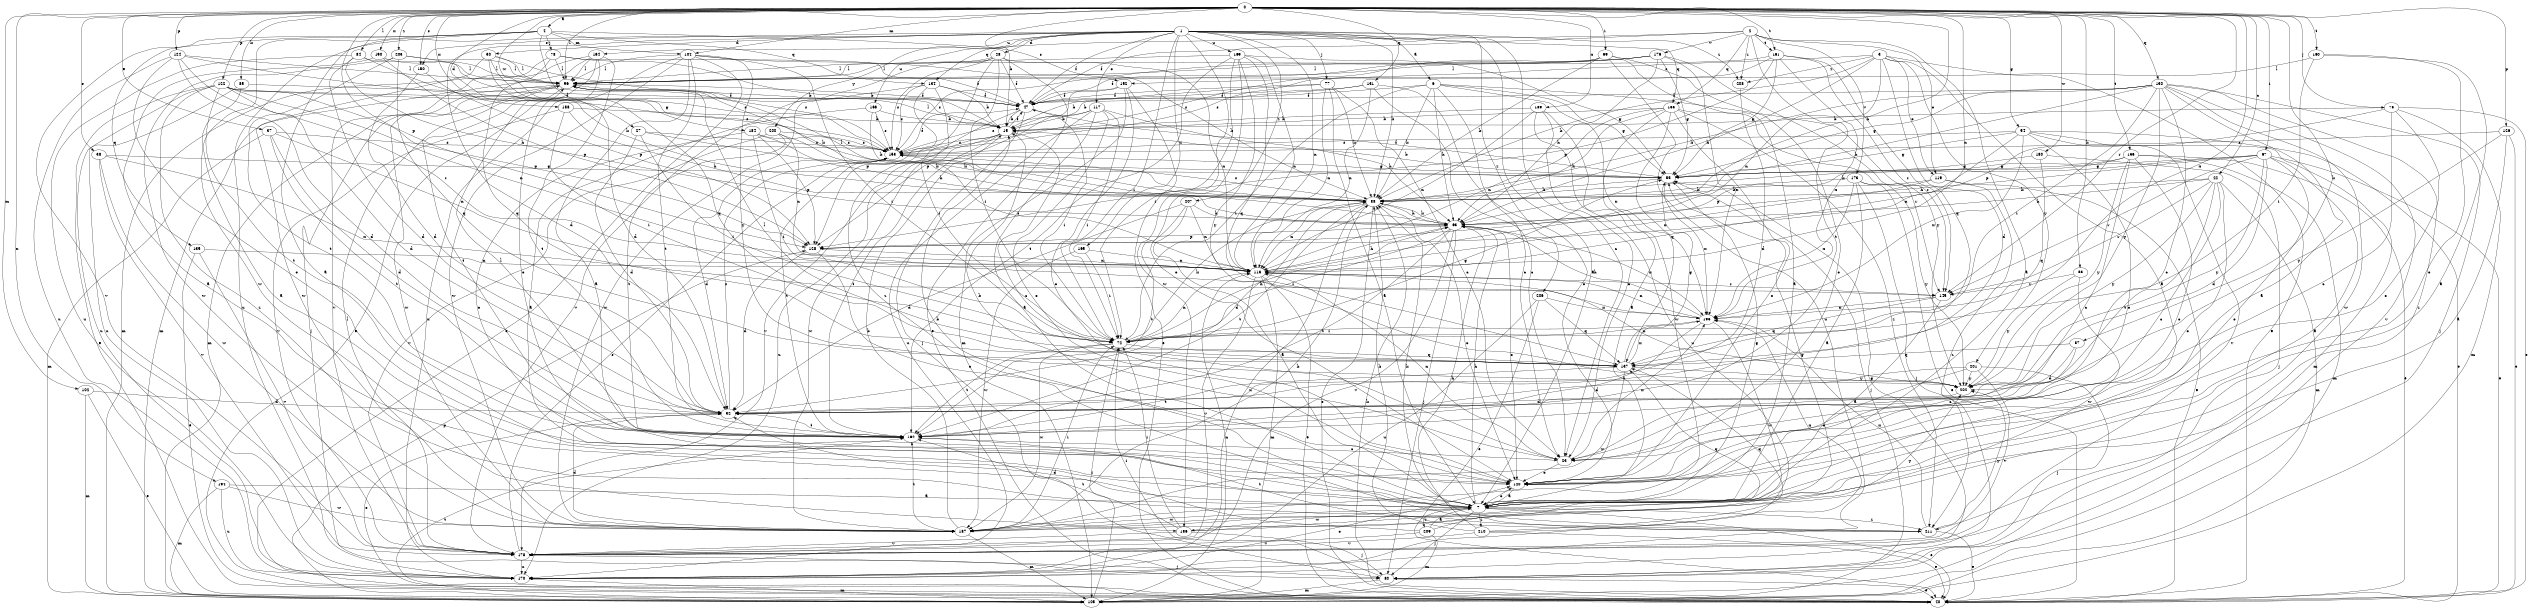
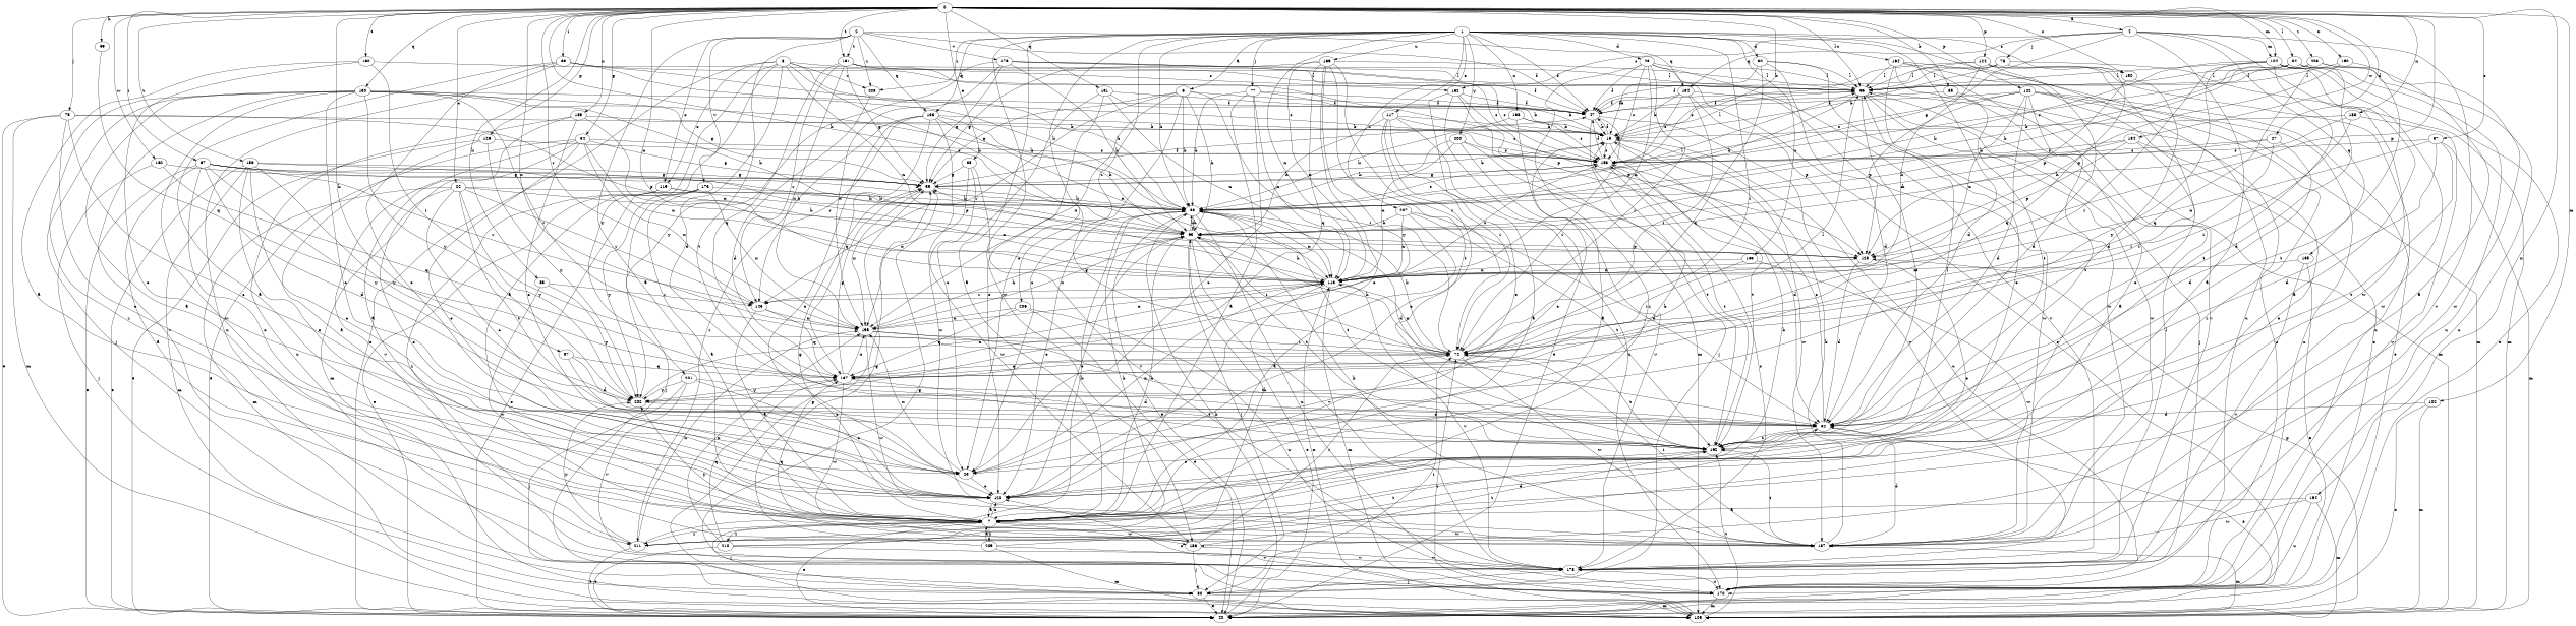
  strict digraph {
    0
    4
    15
    22
    27
    37
    38
    54
+   59
    63
    67
    69
    75
    83
    85
    87
    n17 [label=84]
    96
    102
    104
    113
    122
    124
    126
    128
    130
    131
    145
    150
    156
    160
    161
    180
    184
    188
    189
    190
    194
    195
    203
    7
    186
    134
    152
    55
    78
    135
    178
    23
    47
    170
    162
    187
    153
    88
    120
    105
    202
    32
    72
    40
    137
    80
    211
    1
    6
    28
    30
    77
    117
    133
    164
    165
    168
    169
    200
    206
    207
    208
    209
    210
    173
    2
    119
    176
    3
    201
    0 -> 4 [label=a]
    0 -> 15 [label=b]
    0 -> 22 [label=c]
    0 -> 27 [label=d]
    0 -> 37 [label=e]
    0 -> 38 [label=e]
    0 -> 54 [label=g]
+   0 -> 59 [label=h]
    0 -> 63 [label=h]
    0 -> 67 [label=i]
    0 -> 69 [label=i]
    0 -> 75 [label=j]
    0 -> 83 [label=k]
    0 -> 85 [label=k]
    0 -> 87 [label=k]
    0 -> n17 [label=l]
    0 -> 96 [label=l]
    0 -> 102 [label=m]
    0 -> 104 [label=m]
    0 -> 113 [label=n]
    0 -> 122 [label=p]
    0 -> 124 [label=p]
    0 -> 126 [label=p]
    0 -> 128 [label=p]
    0 -> 130 [label=q]
    0 -> 131 [label=q]
    0 -> 145 [label=r]
    0 -> 150 [label=s]
    0 -> 156 [label=t]
    0 -> 160 [label=t]
    0 -> 161 [label=t]
    0 -> 180 [label=w]
    0 -> 184 [label=w]
    0 -> 188 [label=x]
    0 -> 189 [label=x]
    0 -> 190 [label=x]
    0 -> 194 [label=x]
    0 -> 195 [label=x]
    0 -> 203 [label=z]
    4 -> 104 [label=m]
    4 -> 7 [label=a]
    4 -> 186 [label=w]
    4 -> 134 [label=q]
    4 -> 152 [label=s]
    4 -> 55 [label=g]
    4 -> 78 [label=j]
    4 -> 135 [label=q]
    4 -> 178 [label=v]
    15 -> 96 [label=l]
    15 -> 23 [label=c]
    15 -> 47 [label=f]
    15 -> 170 [label=u]
    15 -> 162 [label=t]
    15 -> 187 [label=w]
    15 -> 153 [label=s]
    22 -> 63 [label=h]
    22 -> 145 [label=r]
    22 -> 23 [label=c]
    22 -> 162 [label=t]
    22 -> 88 [label=k]
    22 -> 120 [label=o]
    22 -> 105 [label=m]
    22 -> 202 [label=y]
    27 -> 153 [label=s]
    27 -> 88 [label=k]
    27 -> 32 [label=d]
    27 -> 72 [label=i]
    37 -> 113 [label=n]
    37 -> 162 [label=t]
    37 -> 153 [label=s]
    37 -> 105 [label=m]
    37 -> 32 [label=d]
    38 -> 195 [label=x]
    38 -> 55 [label=g]
    38 -> 178 [label=v]
-   38 -> 187 [label=w]
+   38 -> 186 [label=w]
    54 -> 113 [label=n]
    54 -> 195 [label=x]
    54 -> 55 [label=g]
    54 -> 178 [label=v]
    54 -> 153 [label=s]
    54 -> 120 [label=o]
    54 -> 105 [label=m]
    54 -> 40 [label=e]
+   59 -> 137 [label=q]
    63 -> 128 [label=p]
    63 -> 195 [label=x]
    63 -> 178 [label=v]
    63 -> 162 [label=t]
    63 -> 88 [label=k]
    63 -> 120 [label=o]
    63 -> 72 [label=i]
    63 -> 80 [label=j]
    67 -> 63 [label=h]
    67 -> 145 [label=r]
    67 -> 7 [label=a]
    67 -> 55 [label=g]
    67 -> 88 [label=k]
    67 -> 120 [label=o]
    67 -> 202 [label=y]
    67 -> 32 [label=d]
    67 -> 40 [label=e]
    69 -> 96 [label=l]
    69 -> 7 [label=a]
    69 -> 170 [label=u]
    69 -> 153 [label=s]
    69 -> 88 [label=k]
    69 -> 120 [label=o]
    75 -> 15 [label=b]
    75 -> 128 [label=p]
    75 -> 23 [label=c]
    75 -> 120 [label=o]
    75 -> 105 [label=m]
    75 -> 40 [label=e]
    83 -> 145 [label=r]
    83 -> 187 [label=w]
    83 -> 202 [label=y]
    85 -> 7 [label=a]
    85 -> 47 [label=f]
    85 -> 170 [label=u]
    87 -> 23 [label=c]
    87 -> 32 [label=d]
    87 -> 137 [label=q]
    n17 -> 63 [label=h]
    n17 -> 96 [label=l]
    n17 -> 170 [label=u]
    n17 -> 88 [label=k]
    n17 -> 32 [label=d]
    96 -> 47 [label=f]
    96 -> 162 [label=t]
    96 -> 187 [label=w]
    96 -> 88 [label=k]
    96 -> 105 [label=m]
    96 -> 80 [label=j]
    102 -> 105 [label=m]
    102 -> 32 [label=d]
    102 -> 40 [label=e]
    104 -> 96 [label=l]
    104 -> 7 [label=a]
    104 -> 170 [label=u]
    104 -> 162 [label=t]
    104 -> 187 [label=w]
    104 -> 88 [label=k]
    104 -> 202 [label=y]
    104 -> 72 [label=i]
    104 -> 40 [label=e]
    113 -> 63 [label=h]
    113 -> 145 [label=r]
    113 -> 178 [label=v]
    113 -> 153 [label=s]
    113 -> 105 [label=m]
    113 -> 40 [label=e]
    122 -> 113 [label=n]
    122 -> 128 [label=p]
    122 -> 47 [label=f]
    122 -> 170 [label=u]
    122 -> 162 [label=t]
    122 -> 153 [label=s]
    122 -> 32 [label=d]
    122 -> 40 [label=e]
    122 -> 211 [label=z]
    124 -> 96 [label=l]
    124 -> 145 [label=r]
    124 -> 170 [label=u]
    124 -> 153 [label=s]
    124 -> 120 [label=o]
    124 -> 32 [label=d]
    126 -> 7 [label=a]
    126 -> 153 [label=s]
    126 -> 202 [label=y]
    126 -> 40 [label=e]
    128 -> 113 [label=n]
    128 -> 120 [label=o]
    128 -> 32 [label=d]
    130 -> 63 [label=h]
    130 -> 7 [label=a]
    130 -> 55 [label=g]
    130 -> 178 [label=v]
    130 -> 23 [label=c]
    130 -> 47 [label=f]
    130 -> 187 [label=w]
    130 -> 88 [label=k]
    130 -> 202 [label=y]
    130 -> 72 [label=i]
    130 -> 80 [label=j]
    130 -> 211 [label=z]
    131 -> 15 [label=b]
    131 -> 113 [label=n]
    131 -> 23 [label=c]
    131 -> 47 [label=f]
    131 -> 120 [label=o]
    145 -> 195 [label=x]
    145 -> 7 [label=a]
    145 -> 137 [label=q]
    150 -> 128 [label=p]
    150 -> 32 [label=d]
    156 -> 128 [label=p]
    156 -> 55 [label=g]
    156 -> 23 [label=c]
    156 -> 120 [label=o]
    156 -> 105 [label=m]
    156 -> 202 [label=y]
    156 -> 40 [label=e]
    160 -> 96 [label=l]
    160 -> 7 [label=a]
    160 -> 120 [label=o]
    160 -> 72 [label=i]
    161 -> 96 [label=l]
    161 -> 128 [label=p]
    161 -> 145 [label=r]
    161 -> 195 [label=x]
    161 -> 55 [label=g]
    161 -> 153 [label=s]
    161 -> 137 [label=q]
    180 -> 55 [label=g]
    180 -> 137 [label=q]
    180 -> 80 [label=j]
    184 -> 63 [label=h]
    184 -> 128 [label=p]
    184 -> 153 [label=s]
    184 -> 120 [label=o]
    184 -> 72 [label=i]
    188 -> 15 [label=b]
    188 -> 63 [label=h]
    188 -> 178 [label=v]
    188 -> 72 [label=i]
    189 -> 15 [label=b]
    189 -> 113 [label=n]
    189 -> 7 [label=a]
    189 -> 23 [label=c]
    189 -> 170 [label=u]
    190 -> 96 [label=l]
    190 -> 128 [label=p]
    190 -> 7 [label=a]
    194 -> 7 [label=a]
    194 -> 170 [label=u]
    194 -> 187 [label=w]
    194 -> 105 [label=m]
    195 -> 63 [label=h]
    195 -> 113 [label=n]
    195 -> 162 [label=t]
    195 -> 187 [label=w]
    195 -> 72 [label=i]
    203 -> 96 [label=l]
    203 -> 162 [label=t]
    203 -> 187 [label=w]
    203 -> 153 [label=s]
    203 -> 137 [label=q]
    7 -> 15 [label=b]
    7 -> 63 [label=h]
    7 -> 186 [label=w]
    7 -> 55 [label=g]
    7 -> 187 [label=w]
    7 -> 120 [label=o]
    7 -> 40 [label=e]
    7 -> 80 [label=j]
    7 -> 211 [label=z]
    7 -> 209 [label=z]
    7 -> 210 [label=z]
    186 -> 178 [label=v]
    186 -> 162 [label=t]
    186 -> 202 [label=y]
    186 -> 72 [label=i]
    186 -> 137 [label=q]
    186 -> 80 [label=j]
    134 -> 15 [label=b]
    134 -> 128 [label=p]
    134 -> 47 [label=f]
    134 -> 187 [label=w]
    134 -> 153 [label=s]
    134 -> 72 [label=i]
    152 -> 128 [label=p]
    152 -> 47 [label=f]
    152 -> 120 [label=o]
    152 -> 105 [label=m]
    152 -> 40 [label=e]
    55 -> 15 [label=b]
    55 -> 195 [label=x]
    55 -> 47 [label=f]
    55 -> 88 [label=k]
    78 -> 15 [label=b]
    78 -> 96 [label=l]
    78 -> 47 [label=f]
    78 -> 105 [label=m]
    78 -> 137 [label=q]
    135 -> 113 [label=n]
    135 -> 178 [label=v]
    135 -> 40 [label=e]
    178 -> 96 [label=l]
    178 -> 170 [label=u]
    178 -> 153 [label=s]
    178 -> 80 [label=j]
    23 -> 15 [label=b]
    23 -> 113 [label=n]
    23 -> 195 [label=x]
    23 -> 120 [label=o]
    47 -> 15 [label=b]
    47 -> 178 [label=v]
    47 -> 72 [label=i]
    47 -> 80 [label=j]
    170 -> 55 [label=g]
    170 -> 120 [label=o]
    170 -> 105 [label=m]
    162 -> 96 [label=l]
    162 -> 23 [label=c]
    187 -> 15 [label=b]
    187 -> 162 [label=t]
    187 -> 88 [label=k]
    187 -> 105 [label=m]
    187 -> 32 [label=d]
    187 -> 72 [label=i]
    153 -> 55 [label=g]
    153 -> 47 [label=f]
    153 -> 162 [label=t]
    153 -> 32 [label=d]
    88 -> 63 [label=h]
    88 -> 96 [label=l]
    88 -> 113 [label=n]
    88 -> 170 [label=u]
    88 -> 162 [label=t]
    88 -> 153 [label=s]
    88 -> 120 [label=o]
    88 -> 32 [label=d]
    88 -> 40 [label=e]
    120 -> 7 [label=a]
    105 -> 113 [label=n]
    105 -> 128 [label=p]
-   105 -> 55 [label=j]
+   105 -> 55 [label=g]
    105 -> 162 [label=t]
    105 -> 72 [label=i]
    202 -> 113 [label=n]
    202 -> 32 [label=d]
    32 -> 162 [label=t]
    32 -> 153 [label=s]
    32 -> 40 [label=e]
    72 -> 63 [label=h]
    72 -> 113 [label=n]
    72 -> 55 [label=g]
    72 -> 162 [label=t]
    72 -> 187 [label=w]
    72 -> 88 [label=k]
    72 -> 137 [label=q]
    40 -> 88 [label=k]
    137 -> 96 [label=l]
    137 -> 195 [label=x]
    137 -> 55 [label=g]
    137 -> 162 [label=t]
    137 -> 187 [label=w]
    137 -> 202 [label=y]
    80 -> 105 [label=m]
    80 -> 72 [label=i]
    80 -> 40 [label=e]
    211 -> 195 [label=x]
    211 -> 162 [label=t]
    211 -> 88 [label=k]
    211 -> 202 [label=y]
    211 -> 40 [label=e]
    1 -> 113 [label=n]
    1 -> 150 [label=s]
    1 -> 7 [label=a]
    1 -> 186 [label=w]
    1 -> 23 [label=c]
    1 -> 47 [label=f]
    1 -> 170 [label=u]
    1 -> 88 [label=k]
    1 -> 32 [label=d]
    1 -> 72 [label=i]
    1 -> 6 [label=a]
    1 -> 28 [label=d]
    1 -> 30 [label=d]
    1 -> 77 [label=j]
    1 -> 117 [label=o]
    1 -> 133 [label=q]
    1 -> 164 [label=u]
    1 -> 165 [label=u]
    1 -> 168 [label=u]
    1 -> 169 [label=u]
    1 -> 200 [label=y]
    1 -> 206 [label=z]
    1 -> 207 [label=z]
    1 -> 208 [label=z]
    6 -> 63 [label=h]
    6 -> 145 [label=r]
    6 -> 195 [label=x]
    6 -> 55 [label=g]
    6 -> 23 [label=c]
    6 -> 47 [label=f]
    6 -> 88 [label=k]
    6 -> 72 [label=i]
    28 -> 96 [label=l]
    28 -> 113 [label=n]
    28 -> 178 [label=v]
    28 -> 47 [label=f]
    28 -> 153 [label=s]
    28 -> 72 [label=i]
    28 -> 40 [label=e]
    28 -> 211 [label=z]
    30 -> 15 [label=b]
    30 -> 96 [label=l]
    30 -> 187 [label=w]
    30 -> 32 [label=d]
    30 -> 137 [label=q]
    77 -> 15 [label=b]
    77 -> 113 [label=n]
    77 -> 7 [label=a]
    77 -> 23 [label=c]
    77 -> 47 [label=f]
    77 -> 88 [label=k]
    117 -> 15 [label=b]
    117 -> 63 [label=h]
    117 -> 7 [label=a]
    117 -> 170 [label=u]
    117 -> 153 [label=s]
    117 -> 120 [label=o]
    117 -> 72 [label=i]
    133 -> 15 [label=b]
    133 -> 63 [label=h]
    133 -> 113 [label=n]
    133 -> 145 [label=r]
    133 -> 187 [label=w]
    133 -> 120 [label=o]
    133 -> 137 [label=q]
    133 -> 211 [label=z]
    164 -> 96 [label=l]
    164 -> 178 [label=v]
    164 -> 162 [label=t]
    164 -> 120 [label=o]
    164 -> 105 [label=m]
    164 -> 40 [label=e]
    165 -> 113 [label=n]
    165 -> 187 [label=w]
    165 -> 72 [label=i]
    168 -> 15 [label=b]
    168 -> 7 [label=a]
    168 -> 153 [label=s]
    168 -> 88 [label=k]
    169 -> 96 [label=l]
    169 -> 113 [label=n]
    169 -> 55 [label=g]
    169 -> 162 [label=t]
    169 -> 120 [label=o]
    169 -> 202 [label=y]
    169 -> 72 [label=i]
    169 -> 137 [label=q]
    200 -> 113 [label=n]
    200 -> 178 [label=v]
    200 -> 162 [label=t]
    200 -> 153 [label=s]
    200 -> 88 [label=k]
    206 -> 195 [label=x]
    206 -> 170 [label=u]
    206 -> 40 [label=e]
    206 -> 137 [label=q]
    207 -> 63 [label=h]
    207 -> 113 [label=n]
    207 -> 7 [label=a]
    207 -> 162 [label=t]
    207 -> 32 [label=d]
    208 -> 32 [label=d]
    209 -> 7 [label=a]
    209 -> 55 [label=g]
    209 -> 178 [label=v]
    209 -> 105 [label=m]
    209 -> 32 [label=d]
    210 -> 63 [label=h]
    210 -> 195 [label=x]
    210 -> 178 [label=v]
    210 -> 88 [label=k]
    210 -> 40 [label=e]
    210 -> 137 [label=q]
    173 -> 195 [label=x]
    173 -> 7 [label=a]
    173 -> 88 [label=k]
    173 -> 202 [label=y]
    173 -> 40 [label=e]
    173 -> 80 [label=j]
    2 -> 161 [label=t]
    2 -> 7 [label=a]
    2 -> 134 [label=q]
    2 -> 47 [label=f]
    2 -> 162 [label=t]
    2 -> 133 [label=q]
    2 -> 208 [label=z]
    2 -> 173 [label=v]
    2 -> 119 [label=o]
    2 -> 176 [label=v]
    119 -> 113 [label=n]
    119 -> 88 [label=k]
    119 -> 40 [label=e]
    119 -> 211 [label=z]
    176 -> 63 [label=h]
    176 -> 96 [label=l]
    176 -> 195 [label=x]
    176 -> 55 [label=g]
    176 -> 47 [label=f]
    176 -> 153 [label=s]
    176 -> 202 [label=y]
    3 -> 63 [label=h]
    3 -> 113 [label=n]
    3 -> 7 [label=a]
    3 -> 152 [label=s]
    3 -> 88 [label=k]
    3 -> 32 [label=d]
    3 -> 40 [label=e]
    3 -> 208 [label=z]
    3 -> 119 [label=o]
    3 -> 201 [label=y]
    201 -> 178 [label=v]
    201 -> 120 [label=o]
    201 -> 202 [label=y]
    201 -> 32 [label=d]
    201 -> 80 [label=j]
  }
